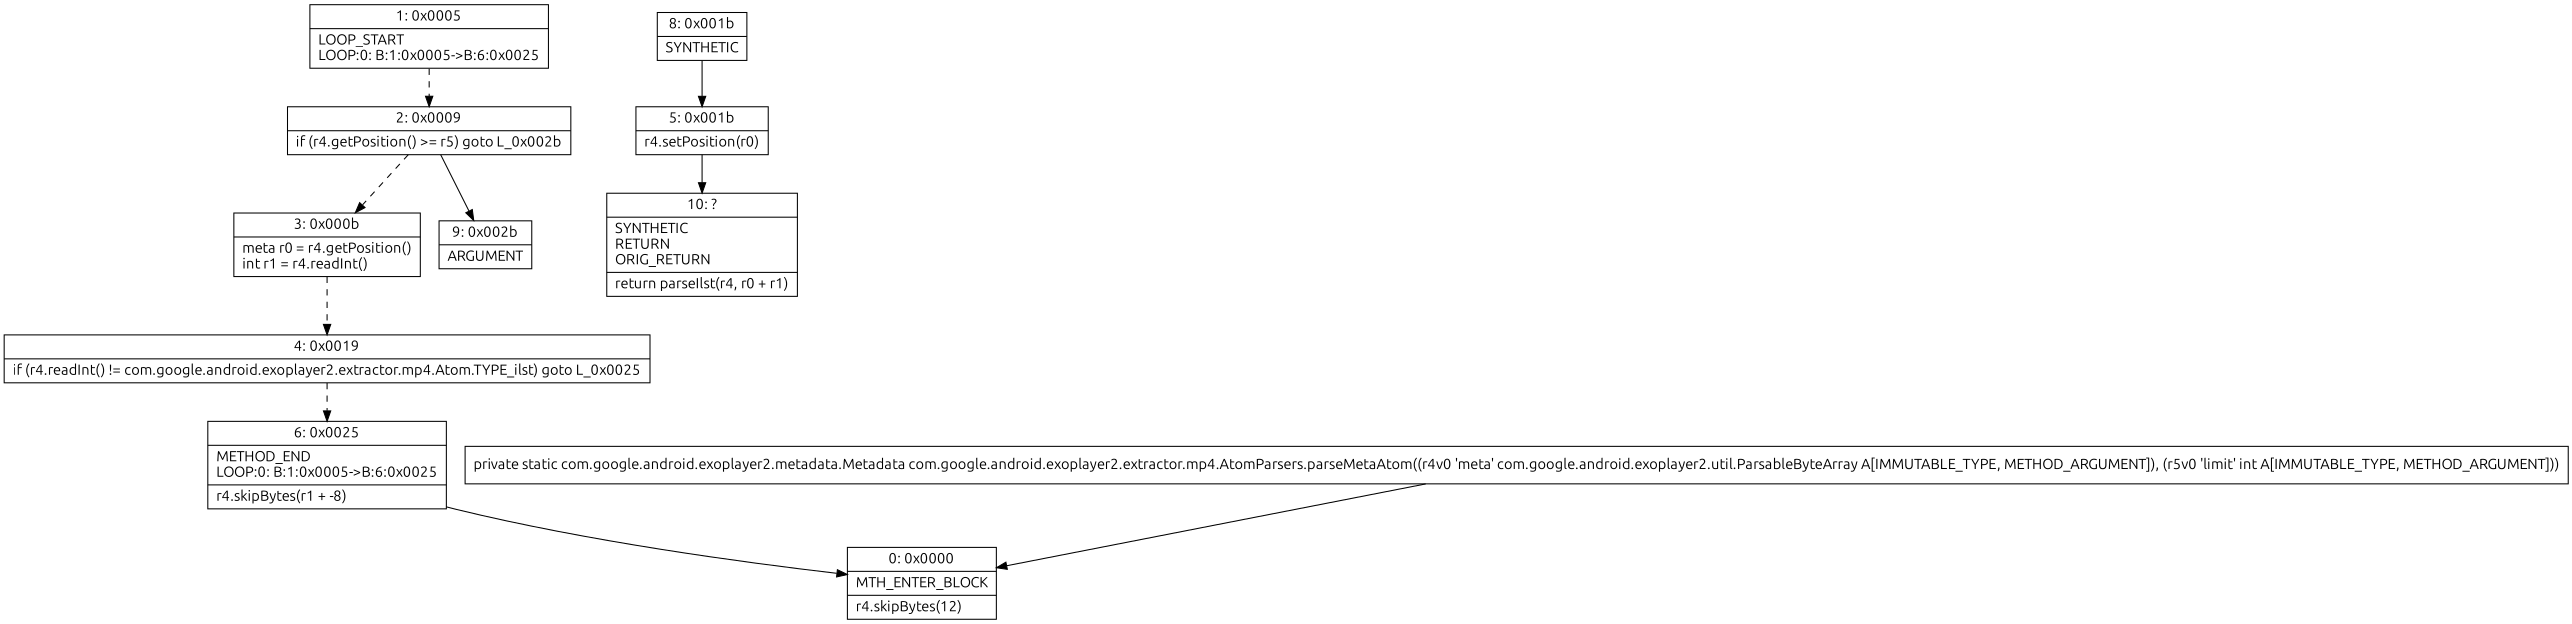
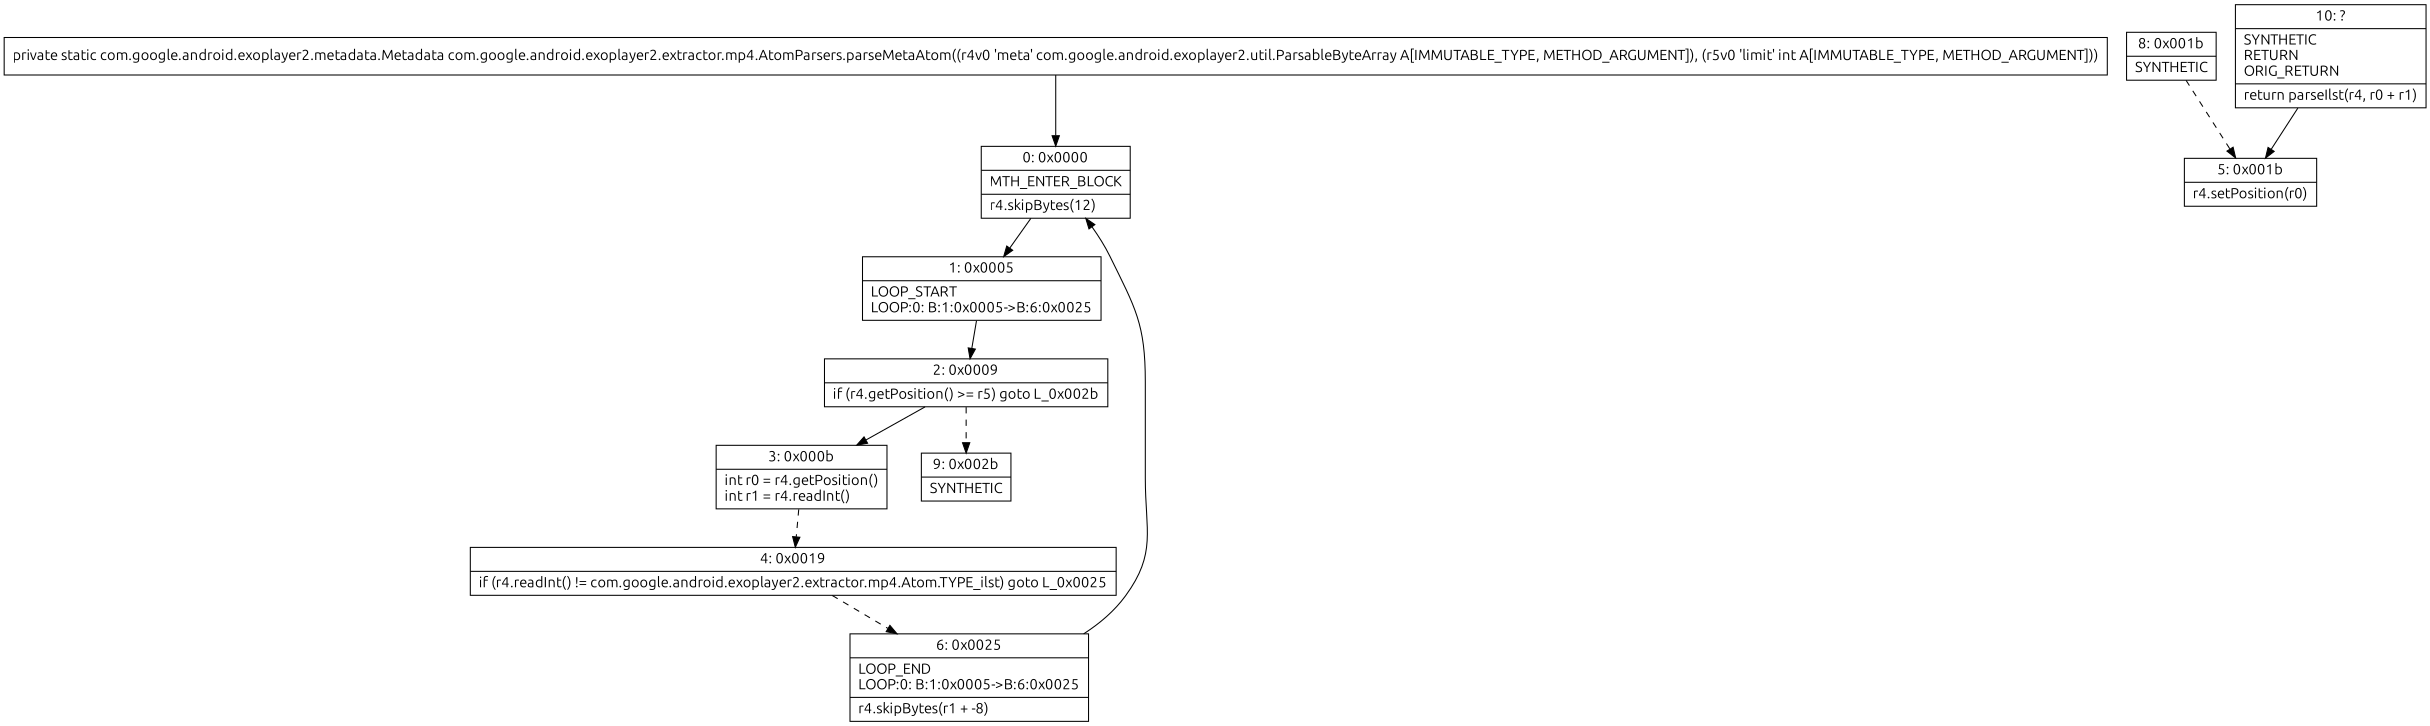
  digraph {
    fontname=Ubuntu
    node [fontname=Ubuntu shape=record]
    edge [fontname=Ubuntu]
    n1 [label="{0\:\ 0x0000|MTH_ENTER_BLOCK\l|r4.skipBytes(12)\l}"]
    n2 [label="{1\:\ 0x0005|LOOP_START\lLOOP:0: B:1:0x0005\-\>B:6:0x0025\l}"]
    n3 [label="{2\:\ 0x0009|if (r4.getPosition() \>= r5) goto L_0x002b\l}"]
-   n4 [label="{3\:\ 0x000b|meta r0 = r4.getPosition()\lint r1 = r4.readInt()\l}"]
-   n5 [label="{9\:\ 0x002b|ARGUMENT\l}"]
+   n4 [label="{3\:\ 0x000b|int r0 = r4.getPosition()\lint r1 = r4.readInt()\l}"]
+   n5 [label="{9\:\ 0x002b|SYNTHETIC\l}"]
    n6 [label="{4\:\ 0x0019|if (r4.readInt() != com.google.android.exoplayer2.extractor.mp4.Atom.TYPE_ilst) goto L_0x0025\l}"]
-   n7 [label="{6\:\ 0x0025|METHOD_END\lLOOP:0: B:1:0x0005\-\>B:6:0x0025\l|r4.skipBytes(r1 + \-8)\l}"]
+   n7 [label="{6\:\ 0x0025|LOOP_END\lLOOP:0: B:1:0x0005\-\>B:6:0x0025\l|r4.skipBytes(r1 + \-8)\l}"]
    n8 [label="{8\:\ 0x001b|SYNTHETIC\l}"]
    n9 [label="{5\:\ 0x001b|r4.setPosition(r0)\l}"]
    n10 [label="{10\:\ ?|SYNTHETIC\lRETURN\lORIG_RETURN\l|return parseIlst(r4, r0 + r1)\l}"]
    n11 [label="{private static com.google.android.exoplayer2.metadata.Metadata com.google.android.exoplayer2.extractor.mp4.AtomParsers.parseMetaAtom((r4v0 'meta' com.google.android.exoplayer2.util.ParsableByteArray A[IMMUTABLE_TYPE, METHOD_ARGUMENT]), (r5v0 'limit' int A[IMMUTABLE_TYPE, METHOD_ARGUMENT])) }"]
-   n2 -> n3 [style=dashed]
-   n3 -> n4 [style=dashed]
-   n3 -> n5
+   n1 -> n2
+   n2 -> n3
+   n3 -> n4 [style=solid]
+   n3 -> n5 [style=dashed]
    n4 -> n6 [style=dashed]
    n6 -> n7 [style=dashed]
    n7 -> n1
-   n8 -> n9
-   n9 -> n10
+   n8 -> n9 [style=dashed]
+   n10 -> n9
    n11 -> n1
  }
